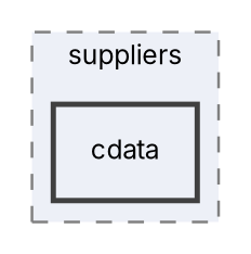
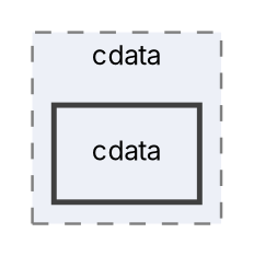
  digraph {
    compound=true
    rankdir=LR
    fontname=Inter
    n1 [color=grey25 fillcolor="#edf0f7" fontname=Inter fontsize=10 label=cdata shape=box style="filled,bold,"]
    subgraph cluster_1 {
      bgcolor="#edf0f7"
      fontsize=10
-     label=suppliers
+     label=cdata
      pencolor=grey50
      style="filled,dashed,"
      n1
    }
  }
